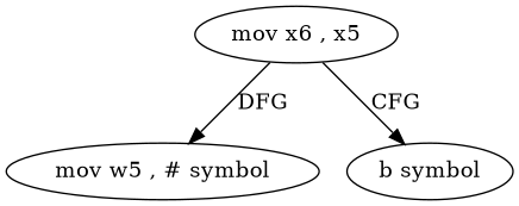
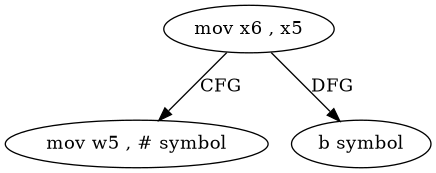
  digraph {
    n1 [label="mov x6 , x5"]
    n2 [label="mov w5 , # symbol"]
    n3 [label="b symbol"]
-   n1 -> n2 [label=DFG]
-   n1 -> n3 [label=CFG]
+   n1 -> n2 [label=CFG]
+   n1 -> n3 [label=DFG]
  }
